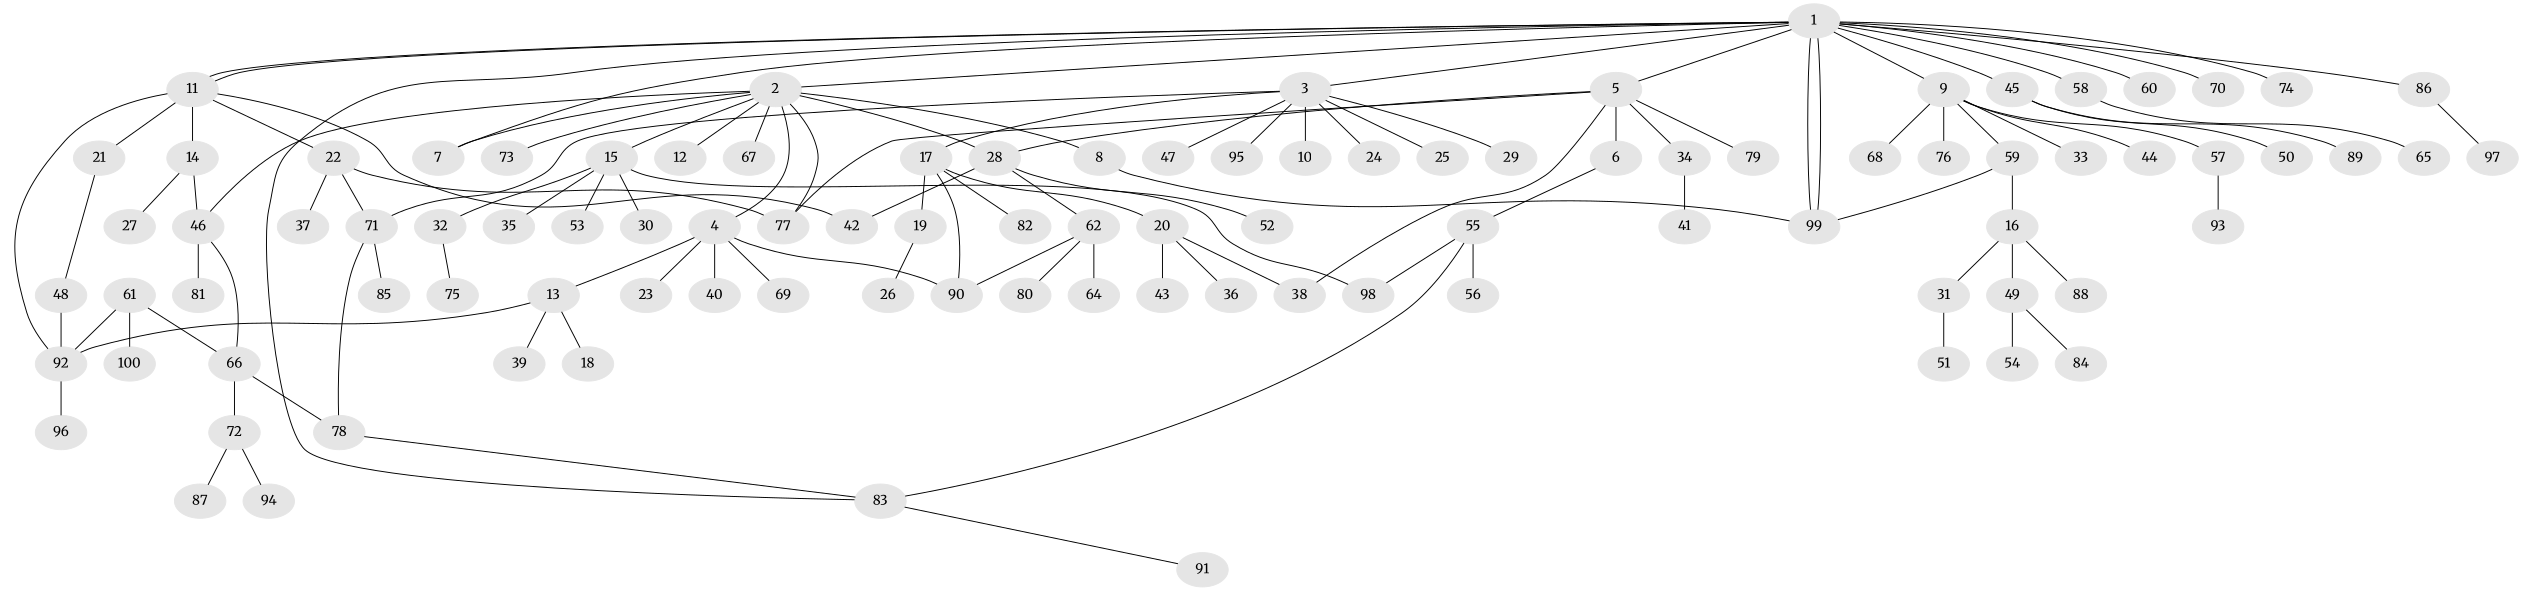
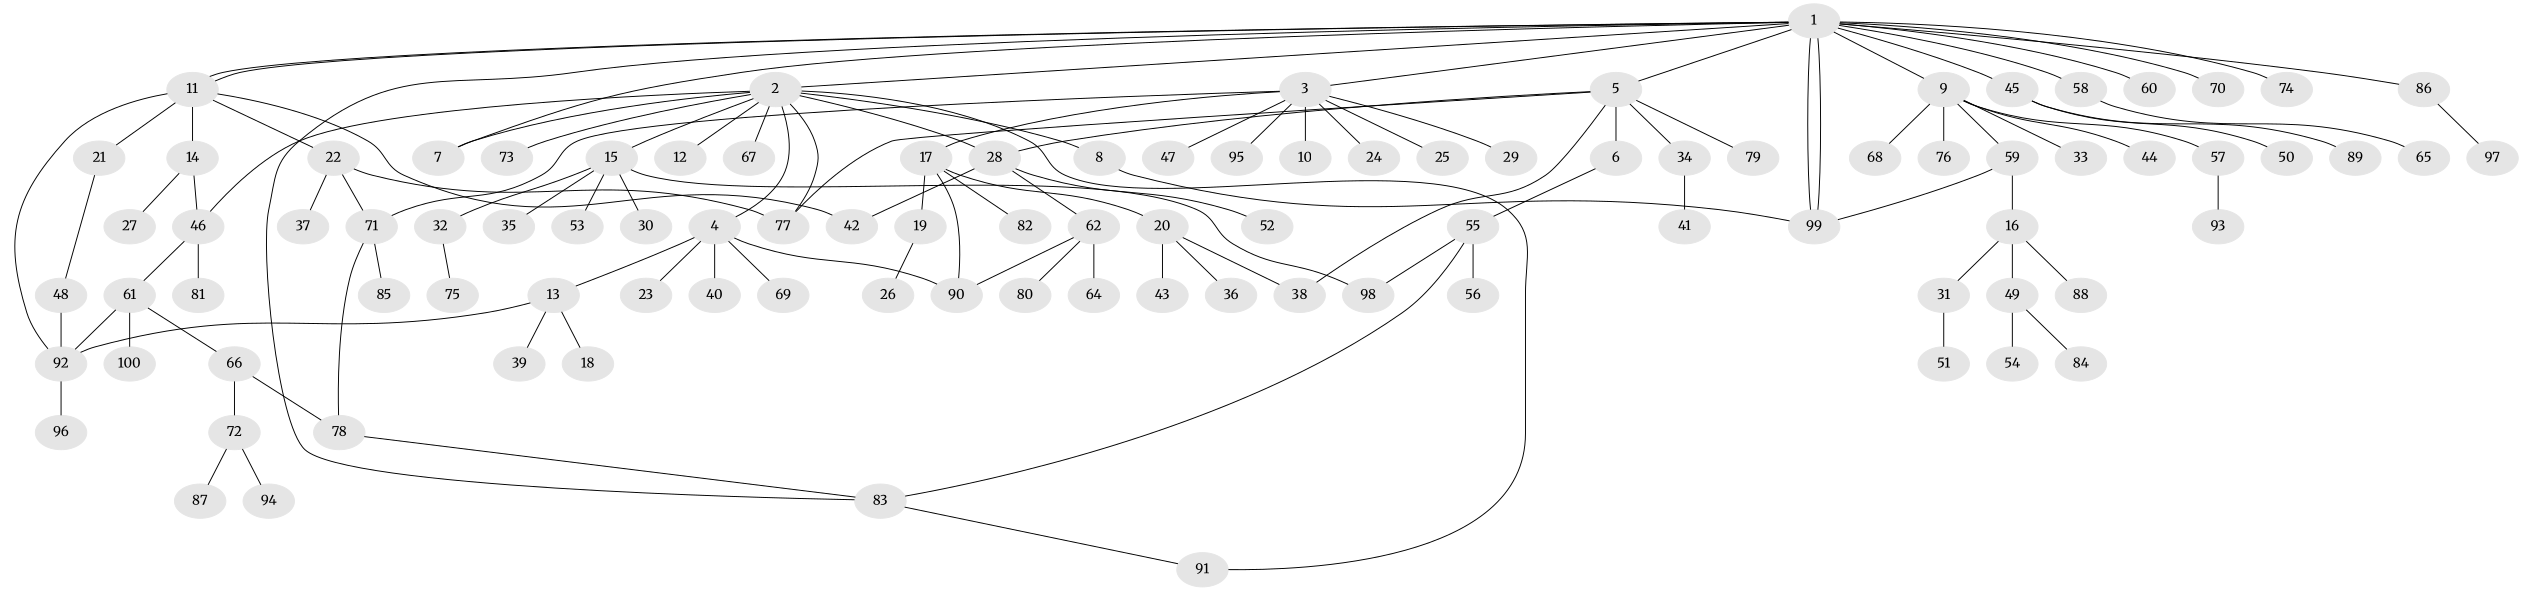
  graph {
    fontname=Merriweather
    node [color=gray90 fontname=Merriweather style=filled]
    edge [fontname=Merriweather]
    1
    2
    3
    5
    7
    9
    11
    45
    58
    60
    70
    74
    83
    86
    99
    4
    8
    12
    15
    28
    46
    67
    73
    77
    91
    10
    17
    24
    25
    29
    47
    71
    95
    6
    34
    38
    79
    33
    44
    57
    59
    68
    76
    14
    21
    22
    42
    92
    16
    31
    49
    88
    50
    89
    65
    97
    13
    23
    40
    69
    90
    30
    32
    35
    53
    98
    52
    62
    61
    81
    19
    20
    82
    78
    85
    18
    39
    55
    41
    56
    93
    27
    48
    37
    96
    75
    51
    54
    84
    26
    36
    43
    64
    80
    66
    100
    72
    87
    94
    1 -- 2
    1 -- 3
    1 -- 5
    1 -- 7
    1 -- 9
    1 -- 11
    1 -- 11
    1 -- 45
    1 -- 58
    1 -- 60
    1 -- 70
    1 -- 74
    1 -- 83
    1 -- 86
    1 -- 99
    1 -- 99
    2 -- 7
    2 -- 4
    2 -- 8
    2 -- 12
    2 -- 15
    2 -- 28
    2 -- 46
    2 -- 67
    2 -- 73
    2 -- 77
+   2 -- 91
    3 -- 10
    3 -- 17
    3 -- 24
    3 -- 25
    3 -- 29
    3 -- 47
    3 -- 71
    3 -- 95
    5 -- 28
    5 -- 77
    5 -- 6
    5 -- 34
    5 -- 38
    5 -- 79
    9 -- 33
    9 -- 44
    9 -- 57
    9 -- 59
    9 -- 68
    9 -- 76
    11 -- 14
    11 -- 21
    11 -- 22
    11 -- 42
    11 -- 92
    45 -- 50
    45 -- 89
    58 -- 65
    83 -- 91
    86 -- 97
    4 -- 13
    4 -- 23
    4 -- 40
    4 -- 69
    4 -- 90
    8 -- 99
    15 -- 30
    15 -- 32
    15 -- 35
    15 -- 53
    15 -- 98
    28 -- 42
    28 -- 52
    28 -- 62
-   46 -- 66
+   46 -- 61
    46 -- 81
    17 -- 90
    17 -- 19
    17 -- 20
    17 -- 82
    71 -- 78
    71 -- 85
    6 -- 55
    34 -- 41
    57 -- 93
    59 -- 99
    59 -- 16
    14 -- 46
    14 -- 27
    21 -- 48
    22 -- 77
    22 -- 71
    22 -- 37
    92 -- 96
    16 -- 31
    16 -- 49
    16 -- 88
    31 -- 51
    49 -- 54
    49 -- 84
    13 -- 92
    13 -- 18
    13 -- 39
    32 -- 75
    62 -- 90
    62 -- 64
    62 -- 80
    61 -- 92
    61 -- 66
    61 -- 100
    19 -- 26
    20 -- 38
    20 -- 36
    20 -- 43
    78 -- 83
    55 -- 83
    55 -- 98
    55 -- 56
    48 -- 92
    66 -- 78
    66 -- 72
    72 -- 87
    72 -- 94
  }
